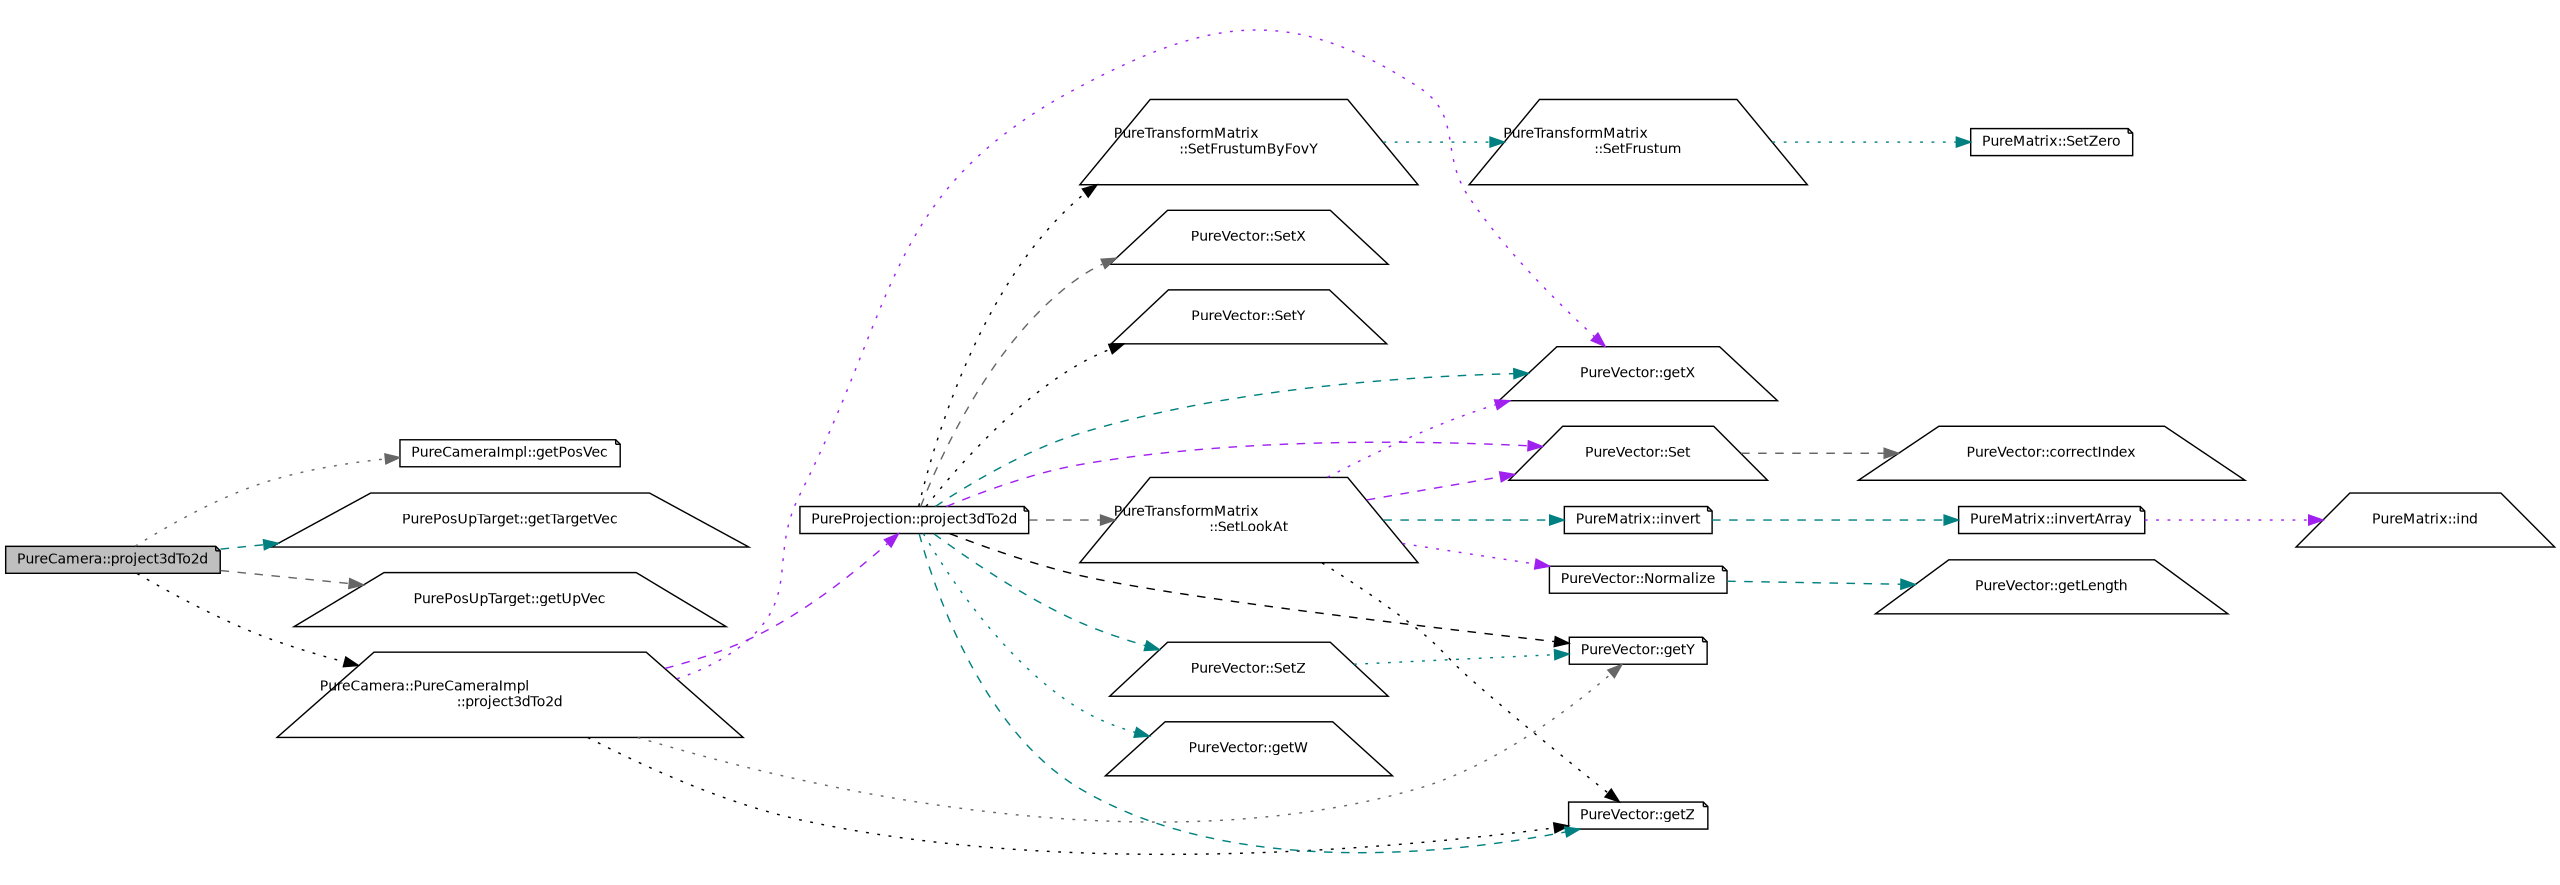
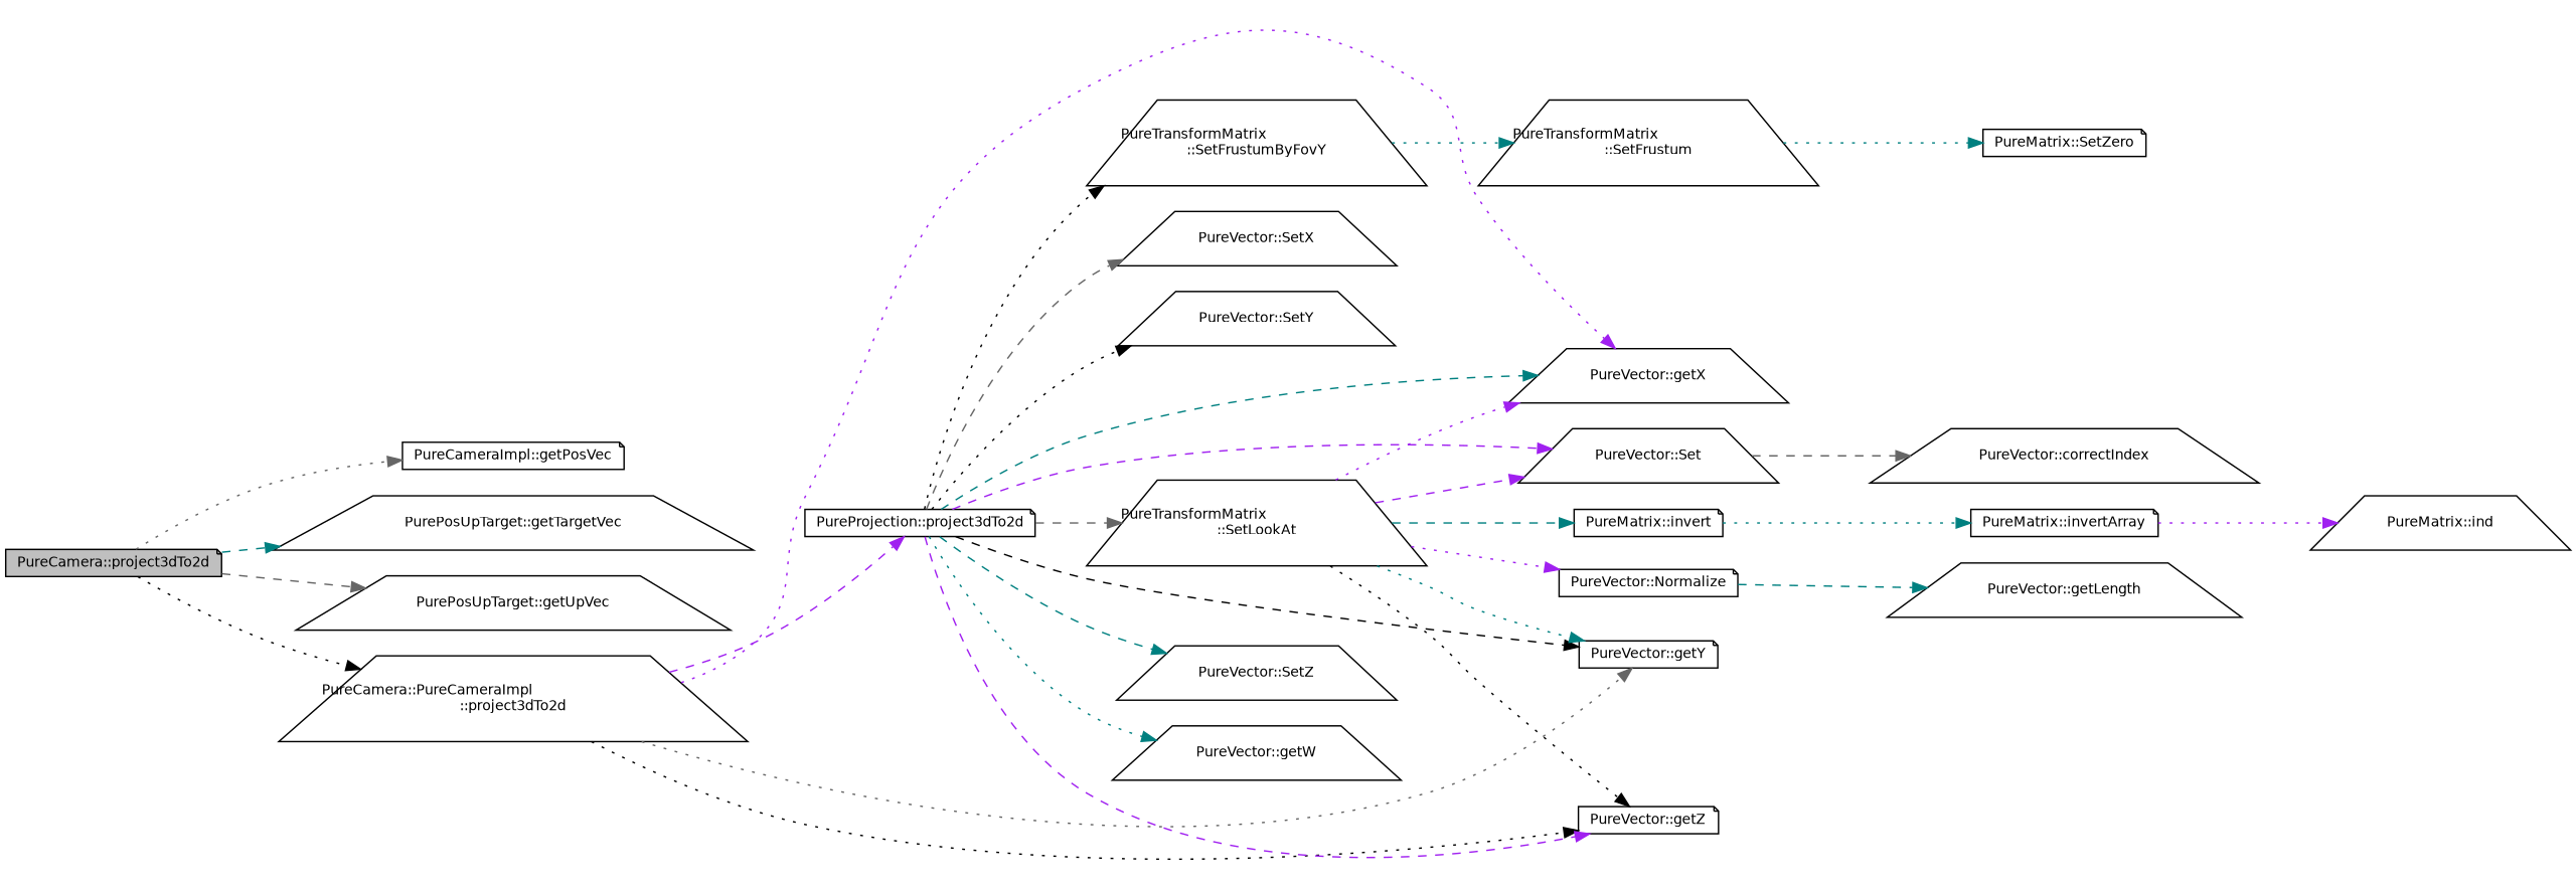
  digraph {
    rankdir=LR
    node [color=black fillcolor=white fontname=Helvetica fontsize=10 shape=trapezium style=filled]
    edge [color=teal fontname=Helvetica fontsize=10 labelfontname=Helvetica labelfontsize=10 style=dotted]
    n1 [fillcolor=grey75 fontcolor=black height=0.2 label="PureCamera::project3dTo2d" shape=note width=0.4]
    n2 [height=0.2 label="PureCameraImpl::getPosVec" shape=note width=0.4]
    n3 [height=0.2 label="PurePosUpTarget::getTargetVec" width=0.4]
    n4 [height=0.2 label="PurePosUpTarget::getUpVec" width=0.4]
    n5 [height=0.2 label="PureCamera::PureCameraImpl\l::project3dTo2d" width=0.4]
    n6 [height=0.2 label="PureVector::getX" width=0.4]
    n7 [height=0.2 label="PureVector::getY" shape=note width=0.4]
    n8 [height=0.2 label="PureVector::getZ" shape=note width=0.4]
    n9 [height=0.2 label="PureProjection::project3dTo2d" shape=note width=0.4]
    n10 [height=0.2 label="PureVector::getW" width=0.4]
    n11 [height=0.2 label="PureVector::Set" width=0.4]
    n12 [height=0.2 label="PureTransformMatrix\l::SetFrustumByFovY" width=0.4]
    n13 [height=0.2 label="PureTransformMatrix\l::SetLookAt" width=0.4]
    n14 [height=0.2 label="PureVector::SetX" width=0.4]
    n15 [height=0.2 label="PureVector::SetY" width=0.4]
    n16 [height=0.2 label="PureVector::SetZ" width=0.4]
    n17 [height=0.2 label="PureVector::correctIndex" width=0.4]
    n18 [height=0.2 label="PureTransformMatrix\l::SetFrustum" width=0.4]
    n19 [height=0.2 label="PureMatrix::invert" shape=note width=0.4]
    n20 [height=0.2 label="PureVector::Normalize" shape=note width=0.4]
    n21 [height=0.2 label="PureMatrix::SetZero" shape=note width=0.4]
    n22 [height=0.2 label="PureMatrix::invertArray" shape=note width=0.4]
    n23 [height=0.2 label="PureVector::getLength" width=0.4]
    n24 [height=0.2 label="PureMatrix::ind" width=0.4]
    n1 -> n2 [color=gray40]
    n1 -> n3 [style=dashed]
    n1 -> n4 [color=gray40 style=dashed]
    n1 -> n5 [color=black]
    n5 -> n6 [color=purple]
    n5 -> n7 [color=gray40]
    n5 -> n8 [color=black]
    n5 -> n9 [color=purple style=dashed]
    n9 -> n6 [style=dashed]
    n9 -> n7 [color=black style=dashed]
-   n9 -> n8 [style=dashed]
+   n9 -> n8 [color=purple style=dashed]
    n9 -> n10
    n9 -> n11 [color=purple style=dashed]
    n9 -> n12 [color=black]
    n9 -> n13 [color=gray40 style=dashed]
    n9 -> n14 [color=gray40 style=dashed]
    n9 -> n15 [color=black]
    n9 -> n16 [style=dashed]
    n11 -> n17 [color=gray40 style=dashed]
    n12 -> n18
    n13 -> n6 [color=purple]
-   n16 -> n7
+   n13 -> n7
    n13 -> n8 [color=black]
    n13 -> n11 [color=purple style=dashed]
    n13 -> n19 [style=dashed]
    n13 -> n20 [color=purple]
    n18 -> n21
-   n19 -> n22 [style=dashed]
+   n19 -> n22
    n20 -> n23 [style=dashed]
    n22 -> n24 [color=purple]
  }
